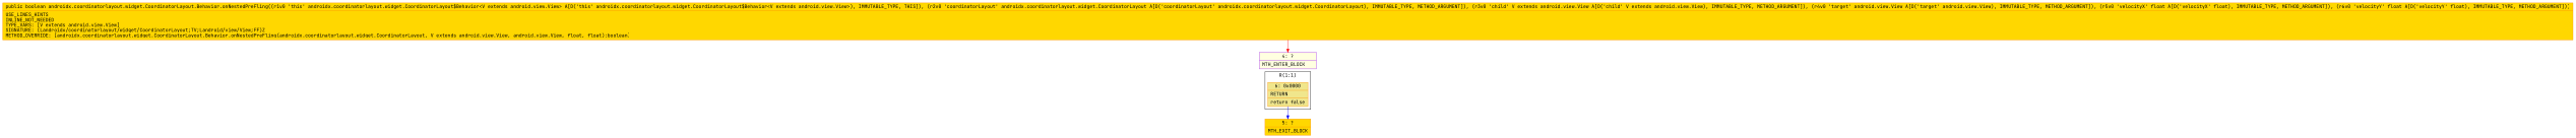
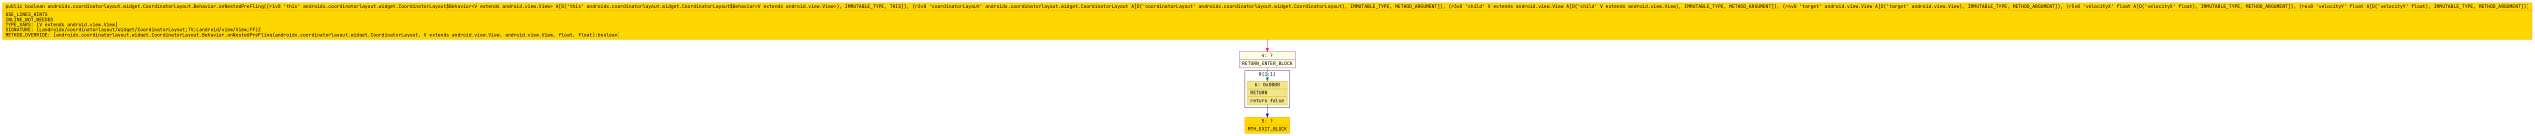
  digraph {
    fontname="JetBrains Mono"
    node [color=darkorange fillcolor=gold fontname="JetBrains Mono" shape=record style=filled]
    edge [fontname="JetBrains Mono"]
    n1 [fillcolor=khaki label="{6\:\ 0x0000|RETURN\l|return false\l}"]
    n2 [label="{5\:\ ?|MTH_EXIT_BLOCK\l}"]
-   n3 [color=purple fillcolor=lightyellow label="{4\:\ ?|MTH_ENTER_BLOCK\l}"]
+   n3 [color=purple fillcolor=lightyellow label="{4\:\ ?|RETURN_ENTER_BLOCK\l}"]
    n4 [label="{public boolean androidx.coordinatorlayout.widget.CoordinatorLayout.Behavior.onNestedPreFling((r1v0 'this' androidx.coordinatorlayout.widget.CoordinatorLayout$Behavior\<V extends android.view.View\> A[D('this' androidx.coordinatorlayout.widget.CoordinatorLayout$Behavior\<V extends android.view.View\>), IMMUTABLE_TYPE, THIS]), (r2v0 'coordinatorLayout' androidx.coordinatorlayout.widget.CoordinatorLayout A[D('coordinatorLayout' androidx.coordinatorlayout.widget.CoordinatorLayout), IMMUTABLE_TYPE, METHOD_ARGUMENT]), (r3v0 'child' V extends android.view.View A[D('child' V extends android.view.View), IMMUTABLE_TYPE, METHOD_ARGUMENT]), (r4v0 'target' android.view.View A[D('target' android.view.View), IMMUTABLE_TYPE, METHOD_ARGUMENT]), (r5v0 'velocityX' float A[D('velocityX' float), IMMUTABLE_TYPE, METHOD_ARGUMENT]), (r6v0 'velocityY' float A[D('velocityY' float), IMMUTABLE_TYPE, METHOD_ARGUMENT]))  | USE_LINES_HINTS\lINLINE_NOT_NEEDED\lTYPE_VARS: [V extends android.view.View]\lSIGNATURE: (Landroidx\/coordinatorlayout\/widget\/CoordinatorLayout;TV;Landroid\/view\/View;FF)Z\lMETHOD_OVERRIDE: [androidx.coordinatorlayout.widget.CoordinatorLayout.Behavior.onNestedPreFling(androidx.coordinatorlayout.widget.CoordinatorLayout, V extends android.view.View, android.view.View, float, float):boolean]\l}"]
    subgraph cluster_1 {
      label="R(1:1)"
      n1
    }
    n1 -> n2 [color=blue]
+   n3 -> n1 [color=teal]
    n4 -> n3 [color=red]
  }
